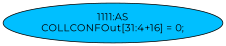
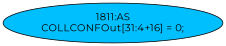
  strict digraph {
    fontname=Montserrat
-   n1 [ast="<pyverilog.vparser.ast.Assign object at 0x7fbdee0ed490>" def_var="['COLLCONFOut']" fillcolor=deepskyblue label="1111:AS\nCOLLCONFOut[31:4+16] = 0;" statements="[]" style=filled typ=Assign use_var="[]" fontname=Montserrat]
+   n1 [ast="<pyverilog.vparser.ast.Assign object at 0x7fbdee0ed490>" def_var="['COLLCONFOut']" fillcolor=deepskyblue label="1811:AS\nCOLLCONFOut[31:4+16] = 0;" statements="[]" style=filled typ=Assign use_var="[]" fontname=Montserrat]
  }
